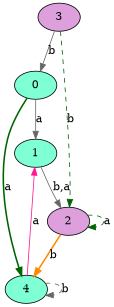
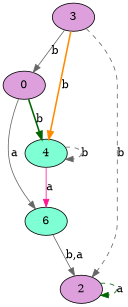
  digraph {
    d2tdocpreamble="\usetikzlibrary{automata}"
    d2tfigpreamble="\tikzstyle{every state}= [ draw=blue!50,very thick,fill=blue!20]  \tikzstyle{auto}= [fill=white]"
    ranksep=0.5
    node [fillcolor=plum style="state,filled"]
    edge [color=gray40 lblstyle=auto style=solid topath="bend right"]
-   n1 [fillcolor=aquamarine label=0 style="state, accepting,filled"]
-   n2 [fillcolor=aquamarine label=1]
+   n1 [label=0 style="state, accepting,filled"]
+   n2 [fillcolor=aquamarine label=6]
    n3 [fillcolor=aquamarine label=4]
    n4 [label=2 style="state, initial,filled"]
    n5 [label=3]
    n1 -> n2 [label=a]
-   n1 -> n3 [color=darkgreen label=a style=bold]
+   n1 -> n3 [color=darkgreen label=b style=bold]
    n2 -> n4 [label="b,a"]
    n3 -> n2 [color=deeppink label=a]
    n3 -> n3 [label=b style=dashed topath="loop above"]
-   n4 -> n3 [color=darkorange label=b style=bold]
+   n5 -> n3 [color=darkorange label=b style=bold]
    n4 -> n4 [color=darkgreen label=a style=dashed topath="loop above"]
    n5 -> n1 [label=b]
-   n5 -> n4 [color=darkgreen label=b style=dashed]
+   n5 -> n4 [label=b style=dashed]
  }
